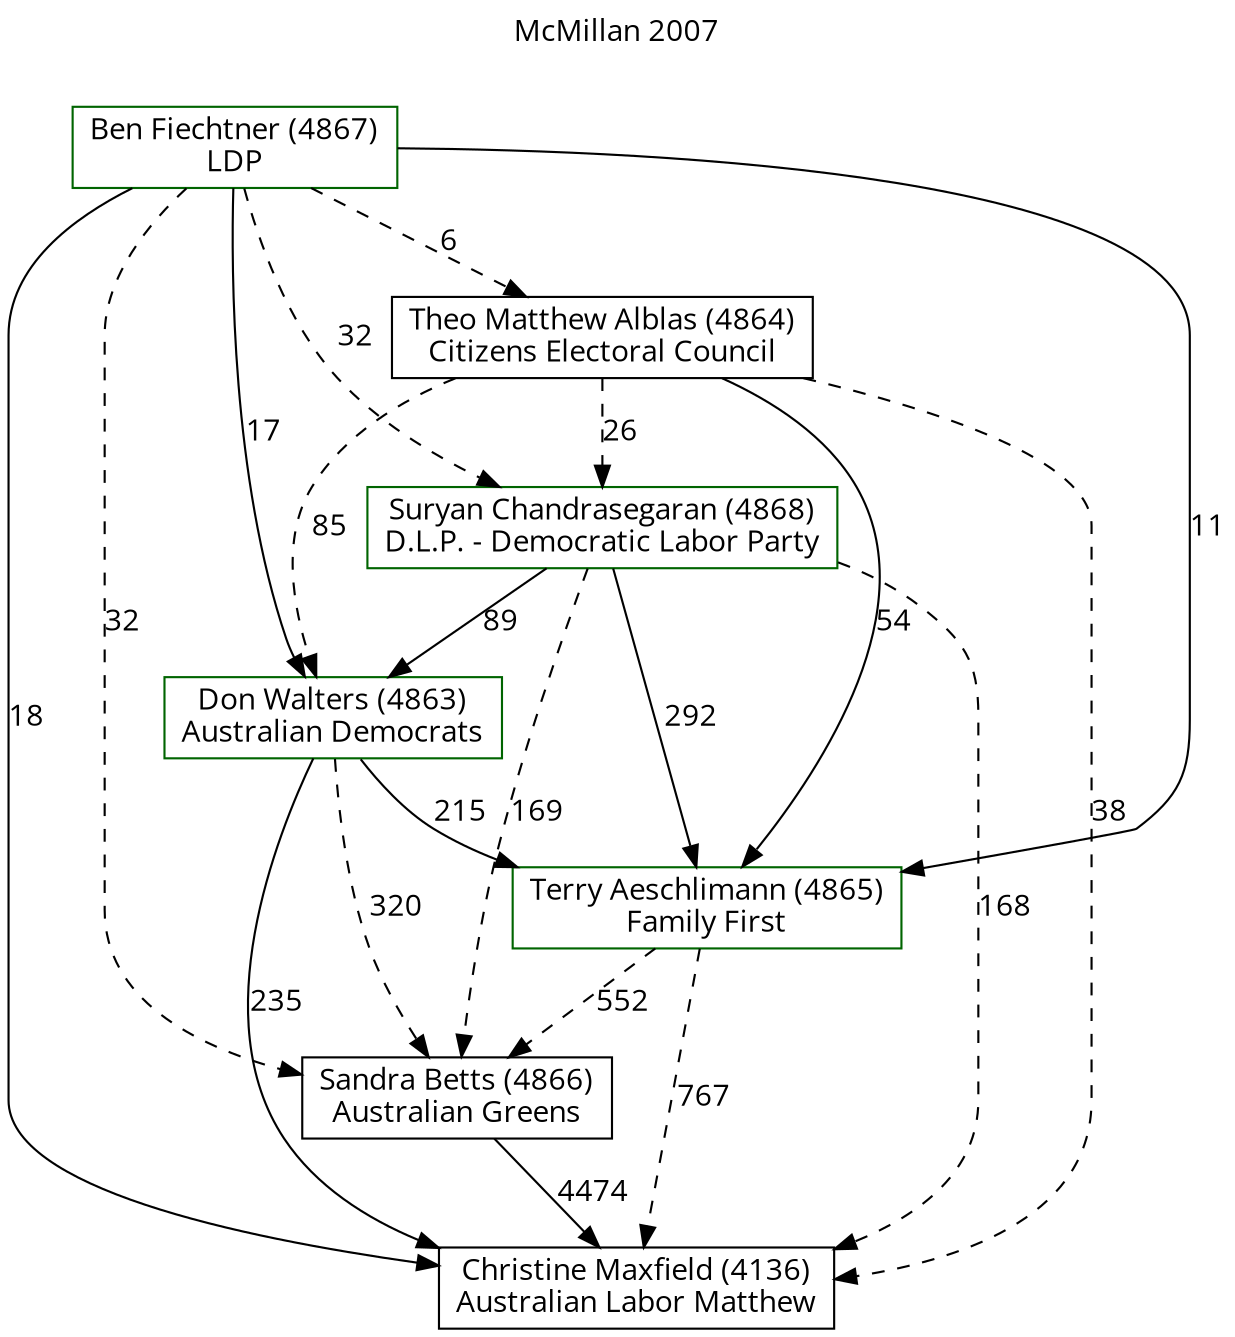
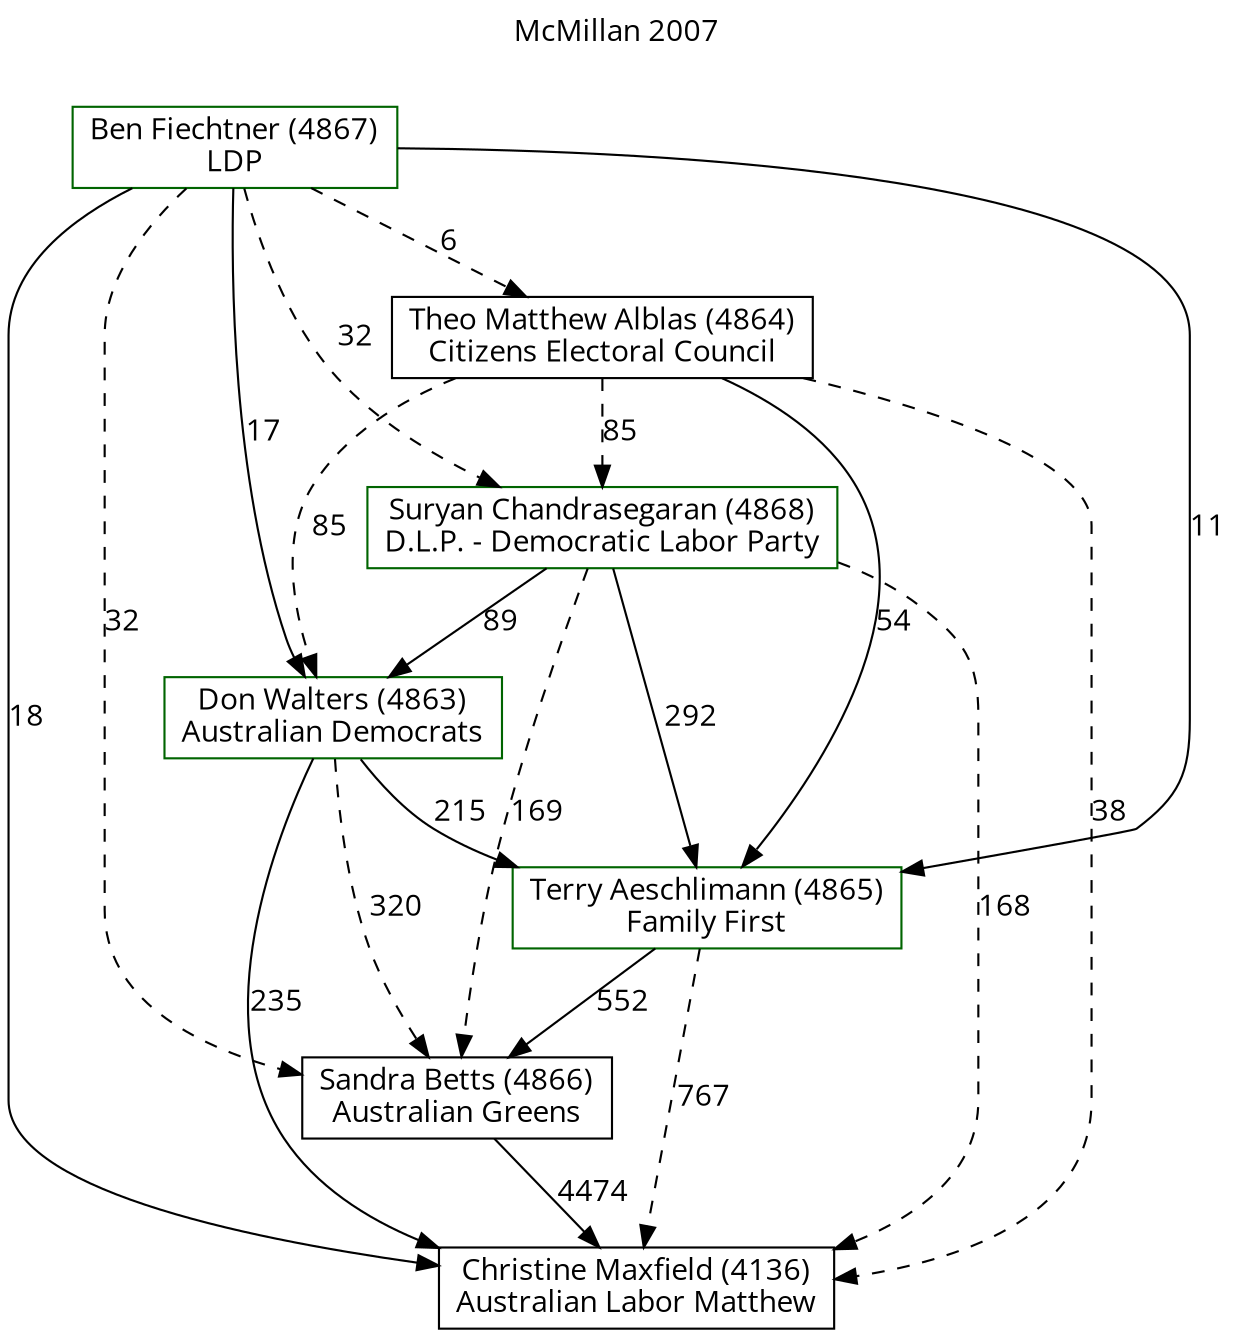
  digraph {
    fontname="Open Sans"
    label="McMillan 2007"
    labelloc=t
    mclimit=10
    node [color=darkgreen fontname="Open Sans" shape=box]
    edge [fontname="Open Sans" style=solid]
    n1 [color=black label="Christine Maxfield (4136)\nAustralian Labor Matthew"]
    n2 [color=black label="Sandra Betts (4866)\nAustralian Greens"]
    n3 [label="Terry Aeschlimann (4865)\nFamily First"]
    n4 [label="Don Walters (4863)\nAustralian Democrats"]
    n5 [label="Suryan Chandrasegaran (4868)\nD.L.P. - Democratic Labor Party"]
    n6 [color=black label="Theo Matthew Alblas (4864)\nCitizens Electoral Council"]
    n7 [label="Ben Fiechtner (4867)\nLDP"]
    n2 -> n1 [label=4474]
    n3 -> n1 [label=767 style=dashed]
-   n3 -> n2 [label=552 style=dashed]
+   n3 -> n2 [label=552]
    n4 -> n1 [label=235]
    n4 -> n2 [label=320 style=dashed]
    n4 -> n3 [label=215]
    n5 -> n1 [label=168 style=dashed]
    n5 -> n2 [label=169 style=dashed]
    n5 -> n3 [label=292]
    n5 -> n4 [label=89]
    n6 -> n1 [label=38 style=dashed]
    n6 -> n3 [label=54]
    n6 -> n4 [label=85 style=dashed]
-   n6 -> n5 [label=26 style=dashed]
+   n6 -> n5 [label=85 style=dashed]
    n7 -> n1 [label=18]
    n7 -> n2 [label=32 style=dashed]
    n7 -> n3 [label=11]
    n7 -> n4 [label=17]
    n7 -> n5 [label=32 style=dashed]
    n7 -> n6 [label=6 style=dashed]
  }
